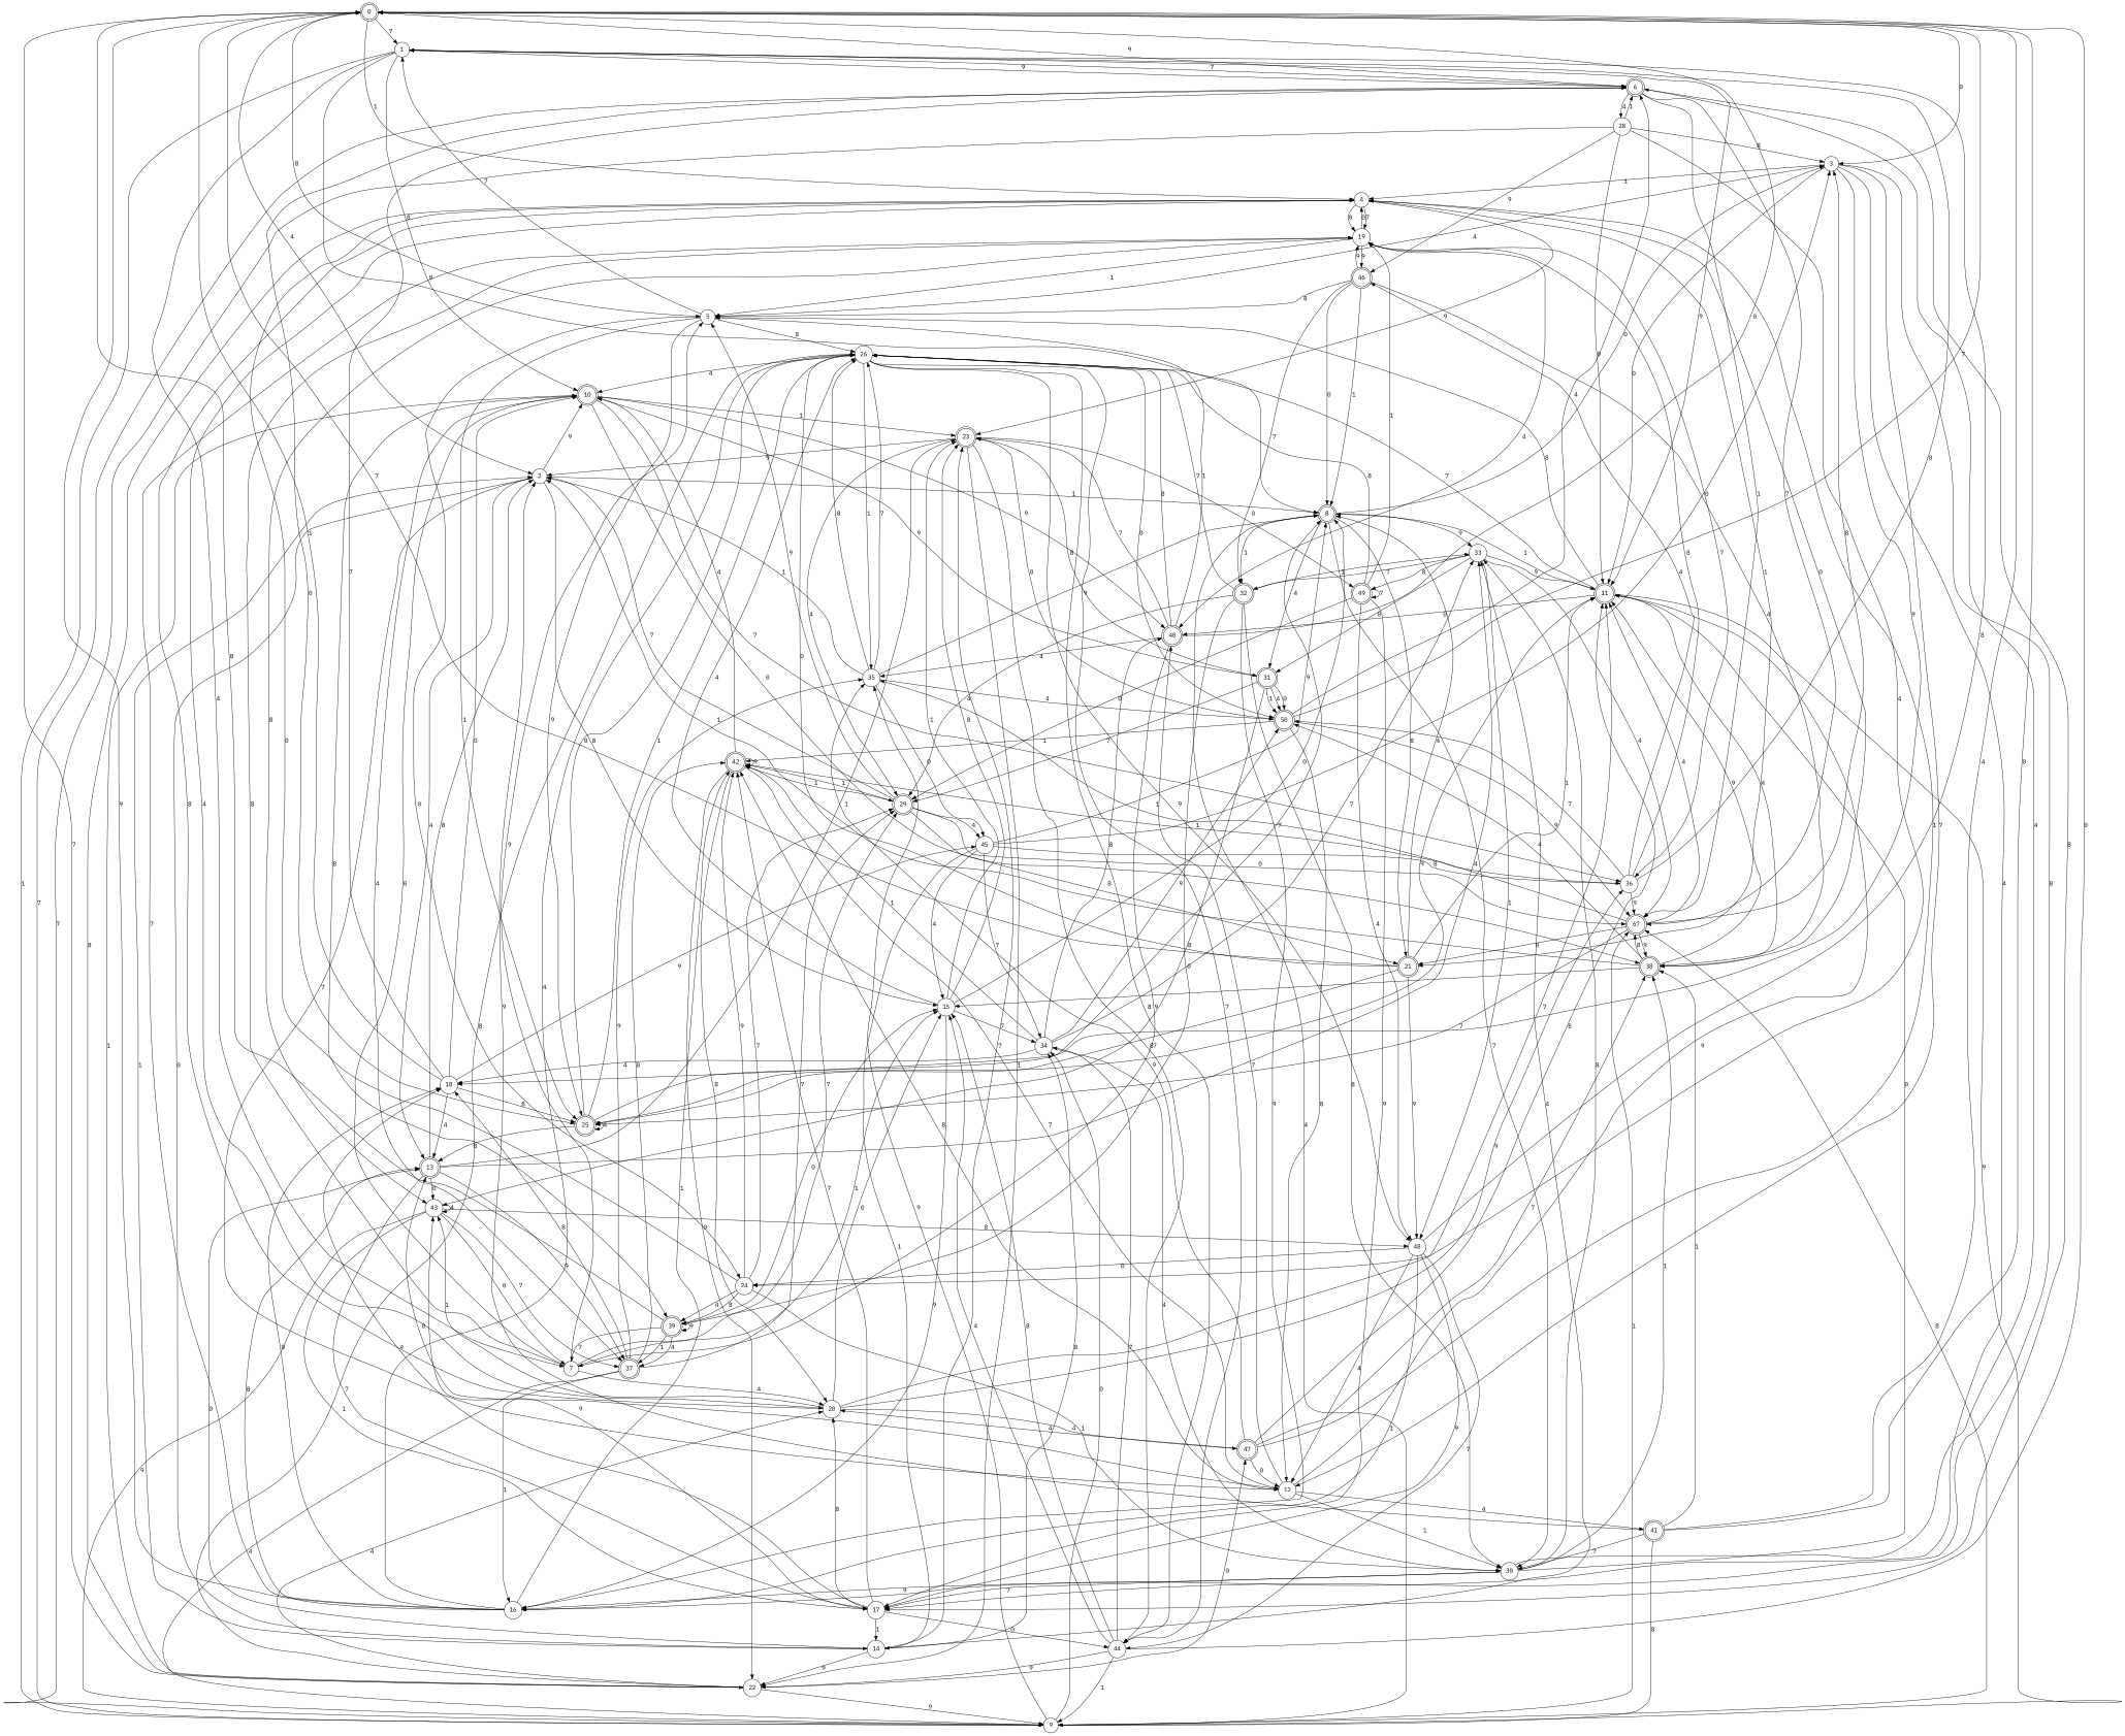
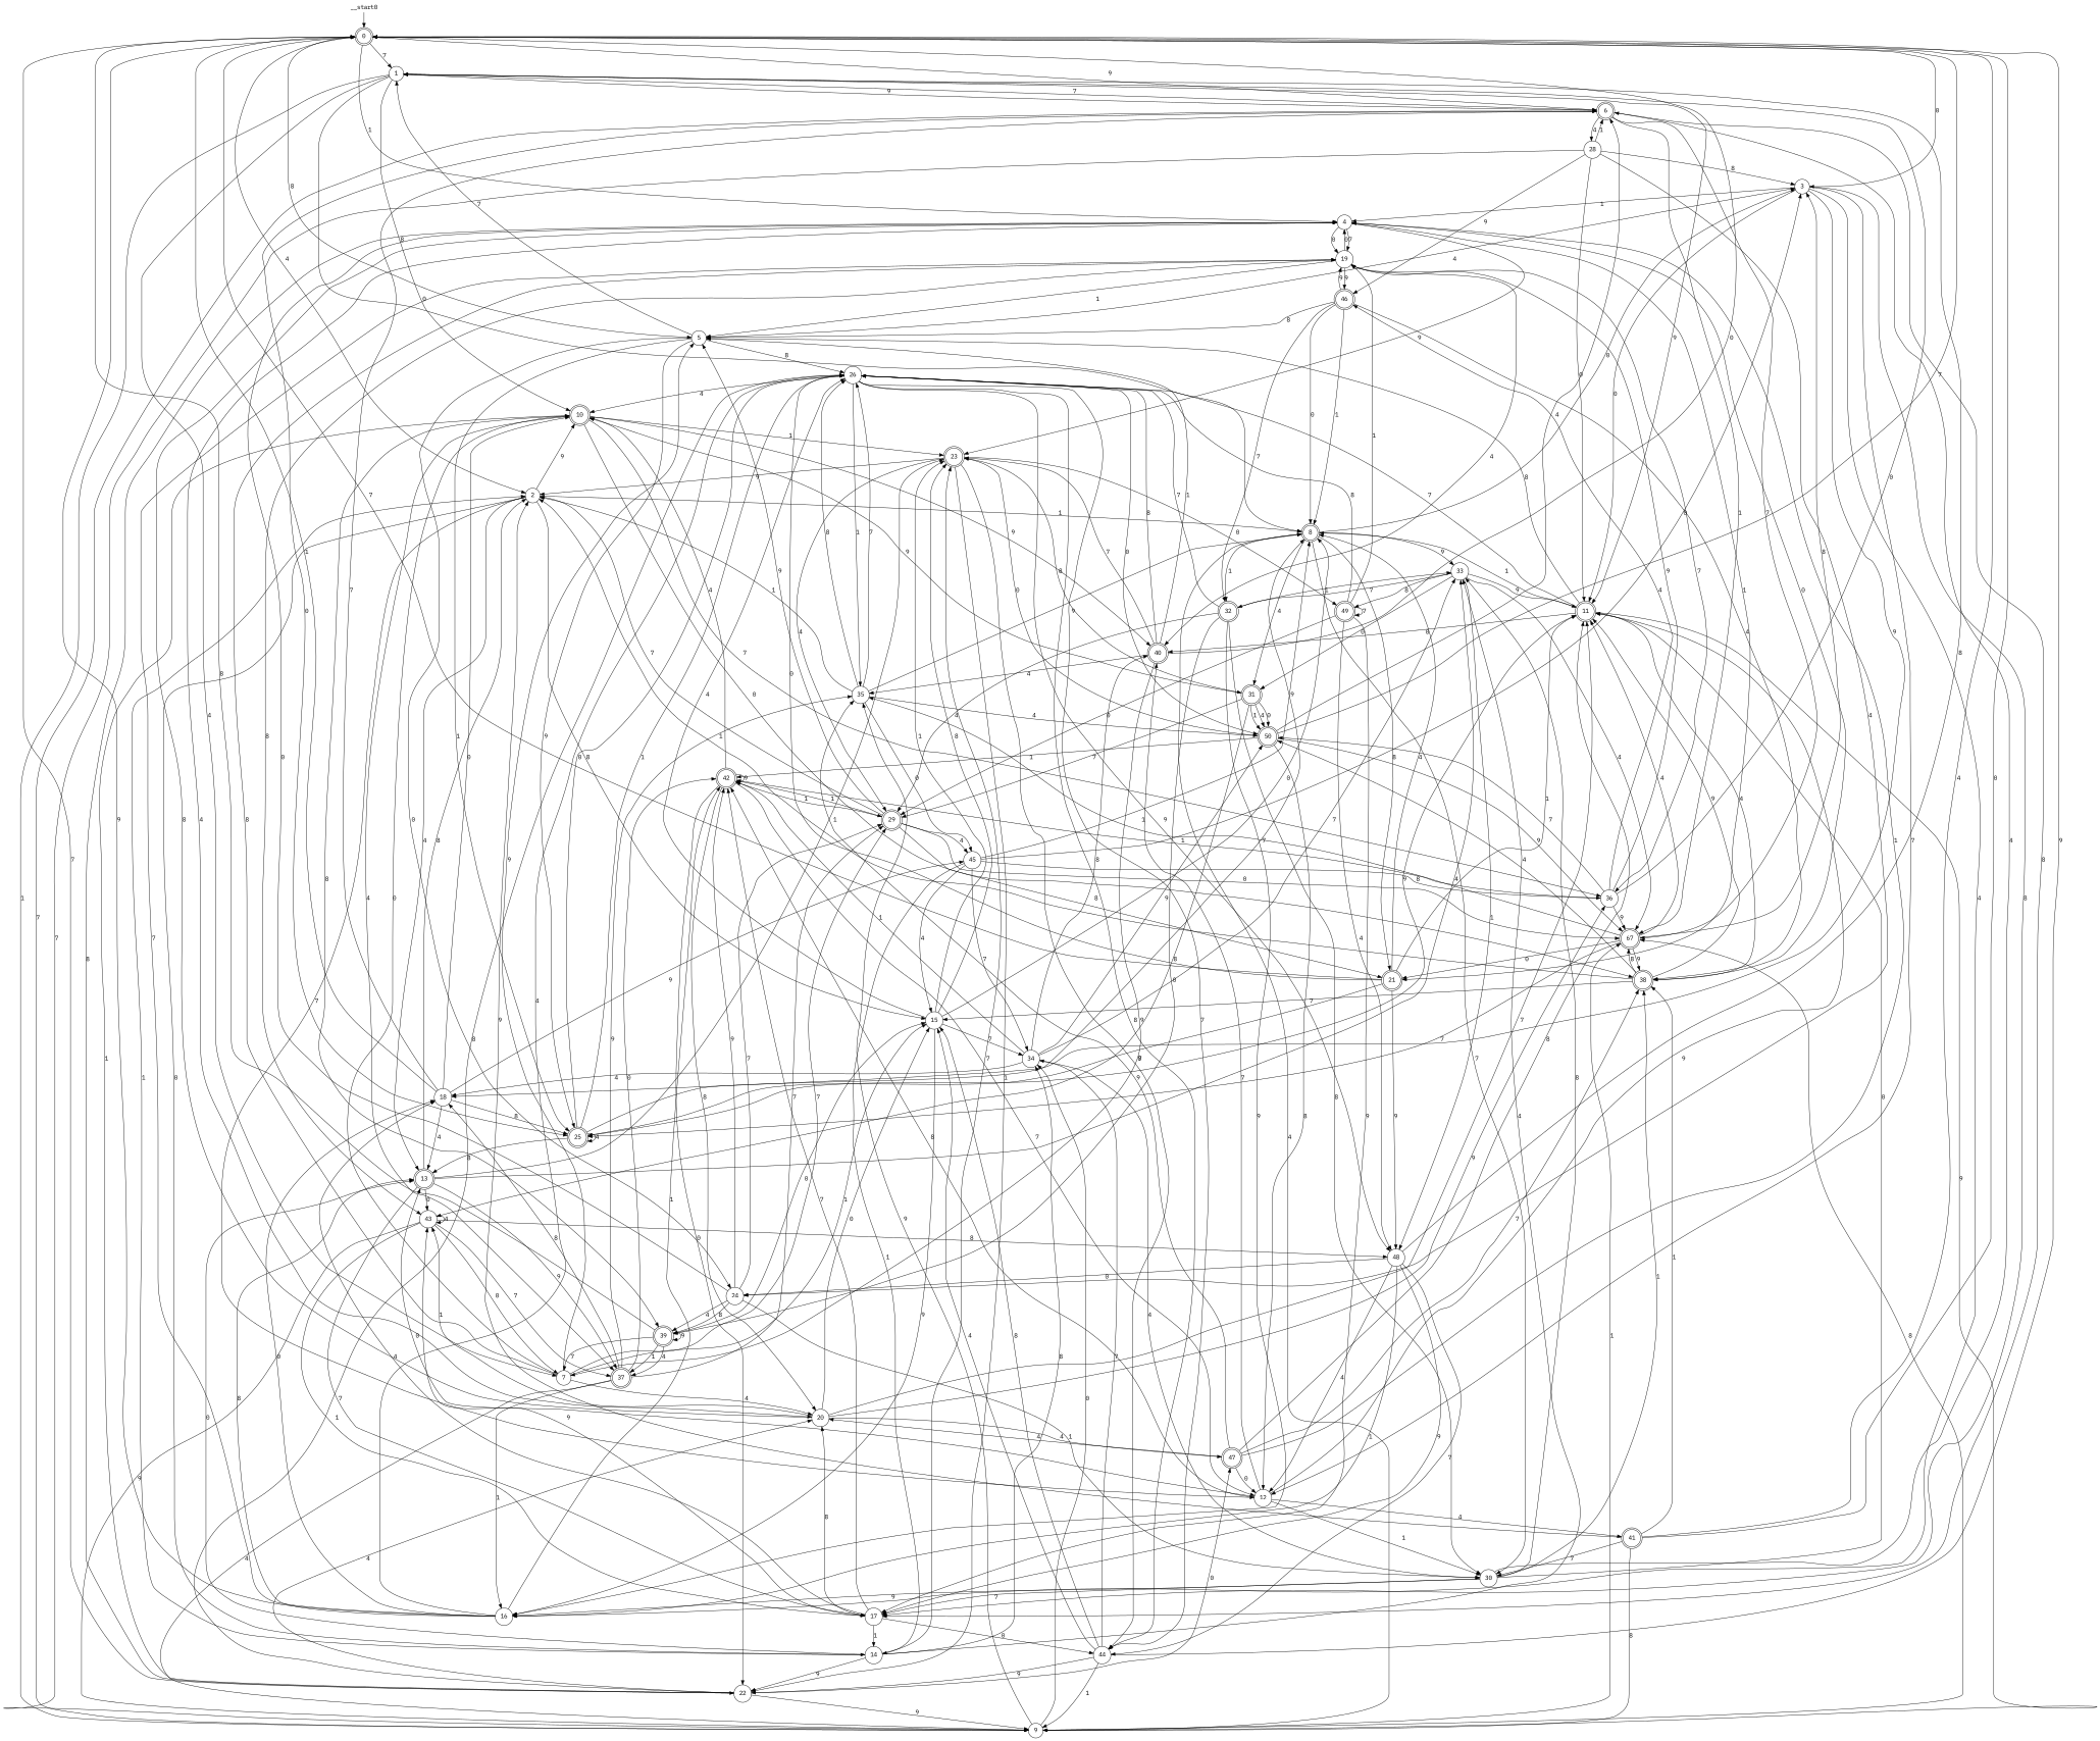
  digraph {
    fontname="IBM Plex Mono"
    node [fontname="IBM Plex Mono" shape=circle]
    edge [fontname="IBM Plex Mono"]
    n1 [label=0 shape=doublecircle]
    n2 [label=1]
    n3 [label=2]
    n4 [label=3]
    n5 [label=4]
    n6 [label=5]
    n7 [label=6 shape=doublecircle]
    n8 [label=7]
    n9 [label=8 shape=doublecircle]
    n10 [label=9]
    n11 [label=10 shape=doublecircle]
    n12 [label=11 shape=doublecircle]
    n13 [label=12]
    n14 [label=13 shape=doublecircle]
    n15 [label=14]
    n16 [label=15]
    n17 [label=16]
    n18 [label=17]
    n19 [label=18]
    n20 [label=19]
    n21 [label=20]
    n22 [label=21 shape=doublecircle]
    n23 [label=22]
    n24 [label=23 shape=doublecircle]
    n25 [label=24]
    n26 [label=25 shape=doublecircle]
    n27 [label=26]
    n28 [label=67 shape=doublecircle]
    n29 [label=28]
    n30 [label=29 shape=doublecircle]
    n31 [label=30]
    n32 [label=31 shape=doublecircle]
    n33 [label=32 shape=doublecircle]
    n34 [label=33]
    n35 [label=34]
    n36 [label=35]
    n37 [label=36]
    n38 [label=37 shape=doublecircle]
    n39 [label=38 shape=doublecircle]
    n40 [label=39 shape=doublecircle]
    n41 [label=40 shape=doublecircle]
    n42 [label=41 shape=doublecircle]
    n43 [label=42 shape=doublecircle]
    n44 [label=43]
    n45 [label=44]
    n46 [label=45]
    n47 [label=46 shape=doublecircle]
    n48 [label=47 shape=doublecircle]
    n49 [label=48]
    n50 [label=49 shape=doublecircle]
    n51 [label=50 shape=doublecircle]
+   __start0 [height=0 shape=none width=0]
    n1 -> n2 [label=7]
    n1 -> n3 [label=4]
    n1 -> n4 [label=0]
    n1 -> n5 [label=1]
    n1 -> n6 [label=8]
    n1 -> n7 [label=9]
    n2 -> n7 [label=7]
    n2 -> n8 [label=4]
    n2 -> n9 [label=0]
    n2 -> n10 [label=1]
    n2 -> n11 [label=8]
    n2 -> n12 [label=9]
    n3 -> n9 [label=1]
    n3 -> n11 [label=9]
    n3 -> n13 [label=7]
    n3 -> n14 [label=4]
    n3 -> n15 [label=0]
    n3 -> n16 [label=8]
    n4 -> n5 [label=1]
    n4 -> n12 [label=0]
    n4 -> n13 [label=7]
    n4 -> n17 [label=4]
    n4 -> n18 [label=8]
    n4 -> n19 [label=9]
    n5 -> n20 [label=7]
    n5 -> n20 [label=0]
    n5 -> n21 [label=4]
    n5 -> n22 [label=1]
    n5 -> n23 [label=8]
    n5 -> n24 [label=9]
    n6 -> n2 [label=7]
    n6 -> n4 [label=4]
    n6 -> n25 [label=0]
    n6 -> n26 [label=1]
    n6 -> n26 [label=9]
    n6 -> n27 [label=8]
    n7 -> n2 [label=9]
    n7 -> n18 [label=8]
    n7 -> n26 [label=0]
    n7 -> n28 [label=7]
    n7 -> n28 [label=1]
    n7 -> n29 [label=4]
    n8 -> n6 [label=9]
    n8 -> n11 [label=0]
    n8 -> n16 [label=1]
    n8 -> n20 [label=8]
    n8 -> n21 [label=4]
    n8 -> n30 [label=7]
    n9 -> n4 [label=0]
    n9 -> n22 [label=8]
    n9 -> n31 [label=7]
    n9 -> n32 [label=4]
    n9 -> n33 [label=1]
    n9 -> n34 [label=9]
    n10 -> n7 [label=7]
    n10 -> n9 [label=4]
    n10 -> n28 [label=1]
    n10 -> n28 [label=8]
    n10 -> n35 [label=0]
    n10 -> n36 [label=9]
    n11 -> n24 [label=1]
    n11 -> n37 [label=7]
    n11 -> n38 [label=4]
    n11 -> n39 [label=0]
    n11 -> n40 [label=8]
    n11 -> n41 [label=9]
    n12 -> n6 [label=8]
    n12 -> n9 [label=1]
    n12 -> n10 [label=9]
    n12 -> n27 [label=7]
    n12 -> n39 [label=4]
    n12 -> n41 [label=0]
    n13 -> n12 [label=9]
    n13 -> n14 [label=0]
    n13 -> n31 [label=1]
    n13 -> n41 [label=7]
    n13 -> n42 [label=4]
    n13 -> n43 [label=8]
    n14 -> n3 [label=8]
    n14 -> n18 [label=7]
    n14 -> n24 [label=1]
    n14 -> n34 [label=4]
    n14 -> n38 [label=9]
    n14 -> n44 [label=0]
    n15 -> n3 [label=1]
    n15 -> n14 [label=0]
    n15 -> n23 [label=9]
    n15 -> n24 [label=7]
    n15 -> n34 [label=4]
    n15 -> n35 [label=8]
    n16 -> n9 [label=0]
    n16 -> n17 [label=9]
    n16 -> n24 [label=1]
    n16 -> n24 [label=8]
    n16 -> n27 [label=4]
    n16 -> n35 [label=7]
    n17 -> n1 [label=9]
    n17 -> n14 [label=8]
    n17 -> n19 [label=0]
    n17 -> n20 [label=7]
    n17 -> n27 [label=4]
    n17 -> n43 [label=1]
    n18 -> n15 [label=1]
    n18 -> n19 [label=4]
    n18 -> n21 [label=8]
    n18 -> n43 [label=7]
    n18 -> n44 [label=9]
    n18 -> n45 [label=0]
    n19 -> n1 [label=1]
    n19 -> n7 [label=7]
    n19 -> n11 [label=0]
    n19 -> n14 [label=4]
    n19 -> n26 [label=8]
    n19 -> n46 [label=9]
    n20 -> n5 [label=0]
    n20 -> n6 [label=1]
    n20 -> n37 [label=7]
    n20 -> n41 [label=4]
    n20 -> n44 [label=8]
    n20 -> n47 [label=9]
    n21 -> n5 [label=8]
    n21 -> n12 [label=7]
    n21 -> n16 [label=0]
    n21 -> n37 [label=9]
    n21 -> n44 [label=1]
    n21 -> n48 [label=4]
    n22 -> n1 [label=7]
    n22 -> n9 [label=4]
    n22 -> n12 [label=1]
    n22 -> n26 [label=8]
    n22 -> n27 [label=0]
    n22 -> n49 [label=9]
    n23 -> n1 [label=7]
    n23 -> n10 [label=9]
    n23 -> n11 [label=1]
    n23 -> n21 [label=4]
    n23 -> n27 [label=8]
    n23 -> n48 [label=0]
    n24 -> n3 [label=9]
    n24 -> n23 [label=1]
    n24 -> n30 [label=4]
    n24 -> n32 [label=8]
    n24 -> n45 [label=7]
    n24 -> n50 [label=0]
    n25 -> n5 [label=0]
    n25 -> n30 [label=7]
    n25 -> n31 [label=1]
    n25 -> n40 [label=4]
    n25 -> n40 [label=8]
    n25 -> n43 [label=9]
    n26 -> n9 [label=7]
    n26 -> n12 [label=9]
    n26 -> n14 [label=8]
    n26 -> n26 [label=4]
    n26 -> n27 [label=0]
    n26 -> n27 [label=1]
    n27 -> n11 [label=4]
    n27 -> n36 [label=1]
    n27 -> n45 [label=7]
    n27 -> n45 [label=8]
    n27 -> n49 [label=9]
    n27 -> n51 [label=0]
    n28 -> n4 [label=8]
    n28 -> n12 [label=4]
    n28 -> n22 [label=0]
    n28 -> n26 [label=7]
    n28 -> n36 [label=1]
    n28 -> n39 [label=9]
    n29 -> n4 [label=8]
    n29 -> n7 [label=1]
    n29 -> n10 [label=7]
    n29 -> n12 [label=0]
    n29 -> n25 [label=4]
    n29 -> n47 [label=9]
    n30 -> n3 [label=7]
    n30 -> n6 [label=9]
    n30 -> n22 [label=8]
    n30 -> n28 [label=0]
    n30 -> n43 [label=1]
    n30 -> n46 [label=4]
    n31 -> n7 [label=4]
    n31 -> n12 [label=0]
    n31 -> n17 [label=9]
    n31 -> n18 [label=7]
    n31 -> n34 [label=8]
    n31 -> n39 [label=1]
    n32 -> n11 [label=9]
    n32 -> n30 [label=7]
    n32 -> n44 [label=8]
    n32 -> n51 [label=4]
    n32 -> n51 [label=0]
    n32 -> n51 [label=1]
    n33 -> n17 [label=9]
    n33 -> n27 [label=7]
    n33 -> n30 [label=4]
    n33 -> n31 [label=8]
    n33 -> n34 [label=1]
    n33 -> n40 [label=0]
    n34 -> n12 [label=9]
    n34 -> n28 [label=4]
    n34 -> n32 [label=0]
    n34 -> n33 [label=7]
    n34 -> n49 [label=1]
    n34 -> n50 [label=8]
    n35 -> n19 [label=4]
    n35 -> n31 [label=4]
    n35 -> n34 [label=7]
    n35 -> n41 [label=8]
    n35 -> n43 [label=1]
    n35 -> n51 [label=9]
    n36 -> n3 [label=1]
    n36 -> n9 [label=9]
    n36 -> n27 [label=7]
    n36 -> n27 [label=8]
    n36 -> n46 [label=0]
    n36 -> n51 [label=4]
    n37 -> n2 [label=0]
-   n37 -> n20 [label=8]
+   n37 -> n20 [label=9]
    n37 -> n28 [label=9]
    n37 -> n43 [label=1]
    n37 -> n47 [label=4]
    n37 -> n51 [label=7]
    n38 -> n10 [label=4]
    n38 -> n17 [label=1]
    n38 -> n19 [label=8]
    n38 -> n30 [label=7]
    n38 -> n36 [label=9]
    n38 -> n43 [label=0]
    n39 -> n3 [label=1]
    n39 -> n5 [label=0]
    n39 -> n12 [label=9]
    n39 -> n16 [label=7]
    n39 -> n28 [label=8]
    n39 -> n51 [label=4]
    n40 -> n1 [label=8]
    n40 -> n8 [label=7]
    n40 -> n16 [label=0]
    n40 -> n38 [label=4]
    n40 -> n38 [label=1]
    n40 -> n40 [label=9]
    n41 -> n1 [label=0]
    n41 -> n6 [label=1]
    n41 -> n8 [label=9]
    n41 -> n24 [label=7]
    n41 -> n27 [label=8]
    n41 -> n36 [label=4]
    n42 -> n1 [label=4]
    n42 -> n1 [label=0]
    n42 -> n3 [label=9]
    n42 -> n10 [label=8]
    n42 -> n31 [label=7]
    n42 -> n39 [label=1]
    n43 -> n11 [label=4]
    n43 -> n13 [label=7]
    n43 -> n21 [label=8]
    n43 -> n23 [label=0]
    n43 -> n30 [label=1]
    n43 -> n43 [label=9]
    n44 -> n8 [label=0]
    n44 -> n10 [label=9]
    n44 -> n18 [label=1]
    n44 -> n38 [label=7]
    n44 -> n44 [label=4]
    n44 -> n49 [label=8]
-   n45 -> n1 [label=0]
+   n45 -> n1 [label=9]
    n45 -> n10 [label=1]
    n45 -> n16 [label=4]
    n45 -> n16 [label=8]
    n45 -> n23 [label=9]
    n45 -> n35 [label=7]
    n46 -> n4 [label=0]
    n46 -> n9 [label=9]
    n46 -> n15 [label=1]
    n46 -> n16 [label=4]
    n46 -> n35 [label=7]
    n46 -> n37 [label=8]
    n47 -> n6 [label=8]
    n47 -> n9 [label=0]
    n47 -> n9 [label=1]
    n47 -> n20 [label=9]
    n47 -> n33 [label=7]
    n47 -> n39 [label=4]
    n48 -> n5 [label=1]
    n48 -> n12 [label=8]
    n48 -> n13 [label=0]
    n48 -> n21 [label=4]
    n48 -> n36 [label=9]
    n48 -> n39 [label=7]
    n49 -> n2 [label=8]
    n49 -> n13 [label=4]
    n49 -> n17 [label=1]
    n49 -> n18 [label=9]
    n49 -> n25 [label=0]
    n49 -> n45 [label=7]
    n50 -> n18 [label=9]
    n50 -> n20 [label=1]
    n50 -> n27 [label=8]
    n50 -> n30 [label=0]
    n50 -> n49 [label=4]
    n50 -> n50 [label=7]
    n51 -> n1 [label=7]
    n51 -> n7 [label=4]
    n51 -> n13 [label=8]
    n51 -> n24 [label=0]
    n51 -> n28 [label=9]
    n51 -> n43 [label=1]
+   __start0 -> n1
  }
